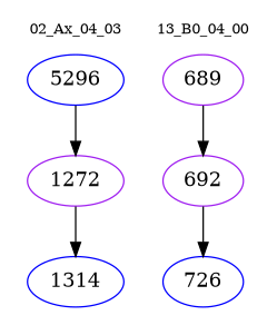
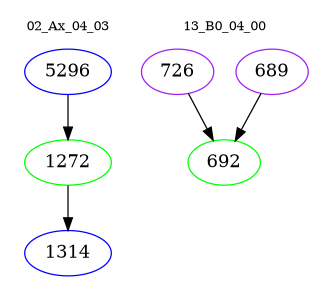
  digraph {
    node [color=blue]
    edge [color=black]
    n1 [label=5296]
-   n2 [color=purple label=1272]
+   n2 [color=green label=1272]
    n3 [label=1314]
    n4 [color=purple label=689]
-   n5 [color=purple label=692]
-   n6 [label=726]
+   n5 [color=green label=692]
+   n6 [color=purple label=726]
    subgraph cluster_1 {
      color=white
      fontsize=10
      label="02_Ax_04_03"
      n1
      n2
      n3
    }
    subgraph cluster_2 {
      color=white
      fontsize=10
      label="13_B0_04_00"
      n4
      n5
      n6
    }
    n1 -> n2
    n2 -> n3
    n4 -> n5
-   n5 -> n6
+   n6 -> n5
  }
